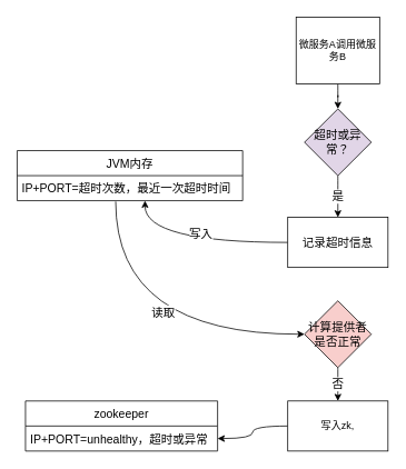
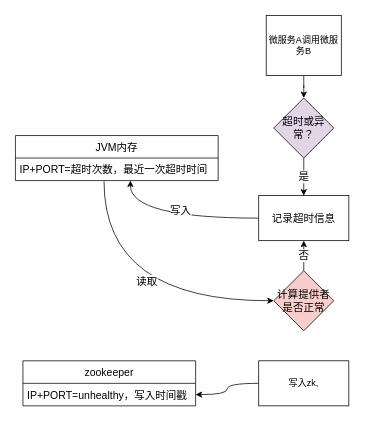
  <mxCell id="0" />
  <mxCell id="1" parent="0" />
  <mxCell id="2" value="" style="edgeStyle=orthogonalEdgeStyle;curved=1;rounded=0;orthogonalLoop=1;jettySize=auto;html=1;fontSize=14;fontColor=#000000;" parent="1" source="3" target="7" edge="1"><mxGeometry relative="1" as="geometry" /></mxCell>
  <mxCell id="3" value="微服务A调用微服务B" style="rounded=0;whiteSpace=wrap;html=1;" parent="1" vertex="1"><mxGeometry x="354" y="20" width="100" height="80" as="geometry" /></mxCell>
  <mxCell id="4" value="" style="edgeStyle=orthogonalEdgeStyle;curved=1;rounded=0;orthogonalLoop=1;jettySize=auto;html=1;" parent="1" source="5" target="17" edge="1"><mxGeometry relative="1" as="geometry" /></mxCell>
  <mxCell id="5" value="写入zk," style="rounded=0;whiteSpace=wrap;html=1;" parent="1" vertex="1"><mxGeometry x="344" y="480" width="120" height="60" as="geometry" /></mxCell>
  <mxCell id="6" value="是" style="edgeStyle=orthogonalEdgeStyle;curved=1;rounded=0;orthogonalLoop=1;jettySize=auto;html=1;fontSize=14;fontColor=#000000;" parent="1" source="7" target="15" edge="1"><mxGeometry relative="1" as="geometry" /></mxCell>
  <mxCell id="7" value="超时或异常？" style="rhombus;whiteSpace=wrap;html=1;fontSize=14;fillColor=#e1d5e7;" parent="1" vertex="1"><mxGeometry x="364" y="130" width="80" height="80" as="geometry" /></mxCell>
  <mxCell id="8" value="JVM内存" style="swimlane;fontStyle=0;childLayout=stackLayout;horizontal=1;startSize=30;horizontalStack=0;resizeParent=1;resizeParentMax=0;resizeLast=0;collapsible=1;marginBottom=0;fontSize=14;" parent="1" vertex="1"><mxGeometry x="20" y="180" width="270" height="60" as="geometry" /></mxCell>
  <mxCell id="9" value="IP+PORT=超时次数，最近一次超时时间" style="text;strokeColor=none;fillColor=none;align=left;verticalAlign=middle;spacingLeft=4;spacingRight=4;overflow=hidden;points=[[0,0.5],[1,0.5]];portConstraint=eastwest;rotatable=0;fontSize=14;" parent="8" vertex="1"><mxGeometry y="30" width="270" height="30" as="geometry" /></mxCell>
- <mxCell id="10" value="否" style="edgeStyle=orthogonalEdgeStyle;curved=1;rounded=0;orthogonalLoop=1;jettySize=auto;html=1;fontSize=14;fontColor=#000000;" parent="1" source="13" target="5" edge="1"><mxGeometry relative="1" as="geometry" /></mxCell>
+ <mxCell id="10" value="否" style="edgeStyle=orthogonalEdgeStyle;curved=1;rounded=0;orthogonalLoop=1;jettySize=auto;html=1;fontSize=14;fontColor=#000000;" parent="1" source="13" target="15" edge="1"><mxGeometry relative="1" as="geometry" /></mxCell>
  <mxCell id="11" style="edgeStyle=orthogonalEdgeStyle;rounded=0;orthogonalLoop=1;jettySize=auto;html=1;fontSize=14;fontColor=#000000;entryX=0.437;entryY=1.033;entryDx=0;entryDy=0;entryPerimeter=0;curved=1;exitX=0;exitY=0.5;exitDx=0;exitDy=0;endArrow=none;endFill=0;startArrow=classic;startFill=1;" parent="1" source="13" target="9" edge="1"><mxGeometry relative="1" as="geometry"><mxPoint x="140" y="250" as="targetPoint" /></mxGeometry></mxCell>
  <mxCell id="12" value="读取" style="edgeLabel;html=1;align=center;verticalAlign=middle;resizable=0;points=[];fontSize=14;fontColor=#000000;" parent="11" vertex="1" connectable="0"><mxGeometry x="-0.118" y="-27" relative="1" as="geometry"><mxPoint as="offset" /></mxGeometry></mxCell>
  <mxCell id="13" value="&lt;span&gt;计算提供者是否正常&lt;/span&gt;" style="rhombus;whiteSpace=wrap;html=1;fontSize=14;fontColor=#000000;fillColor=#f8cecc;" parent="1" vertex="1"><mxGeometry x="364" y="360" width="80" height="80" as="geometry" /></mxCell>
  <mxCell id="14" value="写入" style="edgeStyle=orthogonalEdgeStyle;curved=1;rounded=0;orthogonalLoop=1;jettySize=auto;html=1;entryX=0.567;entryY=1;entryDx=0;entryDy=0;entryPerimeter=0;fontSize=14;fontColor=#000000;exitX=0;exitY=0.5;exitDx=0;exitDy=0;" parent="1" source="15" target="9" edge="1"><mxGeometry x="-0.058" y="-10" relative="1" as="geometry"><mxPoint as="offset" /></mxGeometry></mxCell>
  <mxCell id="15" value="记录超时信息" style="rounded=0;whiteSpace=wrap;html=1;fontSize=14;fontColor=#000000;" parent="1" vertex="1"><mxGeometry x="344" y="260" width="120" height="60" as="geometry" /></mxCell>
  <mxCell id="16" value="zookeeper" style="swimlane;fontStyle=0;childLayout=stackLayout;horizontal=1;startSize=30;horizontalStack=0;resizeParent=1;resizeParentMax=0;resizeLast=0;collapsible=1;marginBottom=0;fontSize=14;" parent="1" vertex="1"><mxGeometry x="30" y="480" width="230" height="60" as="geometry" /></mxCell>
- <mxCell id="17" value="IP+PORT=unhealthy，超时或异常" style="text;strokeColor=none;fillColor=none;align=left;verticalAlign=middle;spacingLeft=4;spacingRight=4;overflow=hidden;points=[[0,0.5],[1,0.5]];portConstraint=eastwest;rotatable=0;fontSize=14;" parent="16" vertex="1"><mxGeometry y="30" width="230" height="30" as="geometry" /></mxCell>
+ <mxCell id="17" value="IP+PORT=unhealthy，写入时间戳" style="text;strokeColor=none;fillColor=none;align=left;verticalAlign=middle;spacingLeft=4;spacingRight=4;overflow=hidden;points=[[0,0.5],[1,0.5]];portConstraint=eastwest;rotatable=0;fontSize=14;" parent="16" vertex="1"><mxGeometry y="30" width="230" height="30" as="geometry" /></mxCell>
